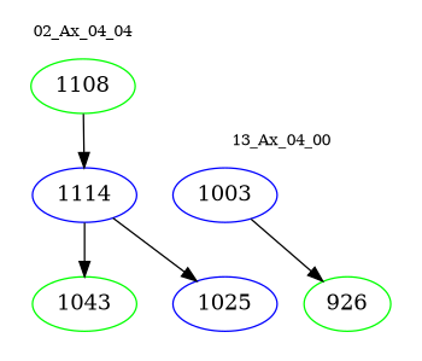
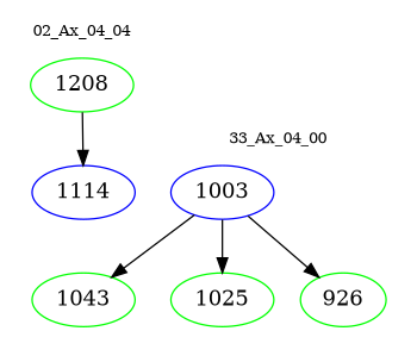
  digraph {
    node [color=green]
    edge [color=black]
    n1 [color=blue label=1114]
    n2 [label=1043]
-   n3 [label=1108]
+   n3 [label=1208]
    n4 [color=blue label=1003]
-   n5 [color=blue label=1025]
+   n5 [label=1025]
    n6 [label=926]
    subgraph cluster_1 {
      color=white
      fontsize=10
      label="02_Ax_04_04"
      n1
      n2
      n3
    }
    subgraph cluster_2 {
      color=white
      fontsize=10
-     label="13_Ax_04_00"
+     label="33_Ax_04_00"
      n4
      n5
      n6
    }
-   n1 -> n2
+   n4 -> n2
    n3 -> n1
-   n1 -> n5
+   n4 -> n5
    n4 -> n6
  }
